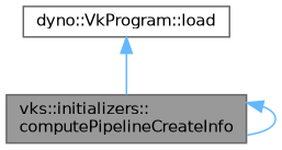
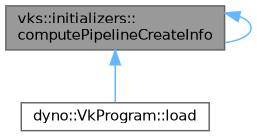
  digraph {
    rankdir=TB
    node [fontname=Helvetica fontsize=10 shape=box style=filled]
    edge [color=steelblue1 dir=back fontname=Helvetica fontsize=10 labelfontname=Helvetica labelfontsize=10 style=solid]
    n1 [color=gray40 fillcolor=grey60 fontcolor=black height=0.2 label="vks::initializers::\lcomputePipelineCreateInfo" width=0.4]
    n2 [color=grey40 fillcolor=white height=0.2 label="dyno::VkProgram::load" width=0.4]
    n1 -> n1
-   n2 -> n1
+   n1 -> n2
  }
